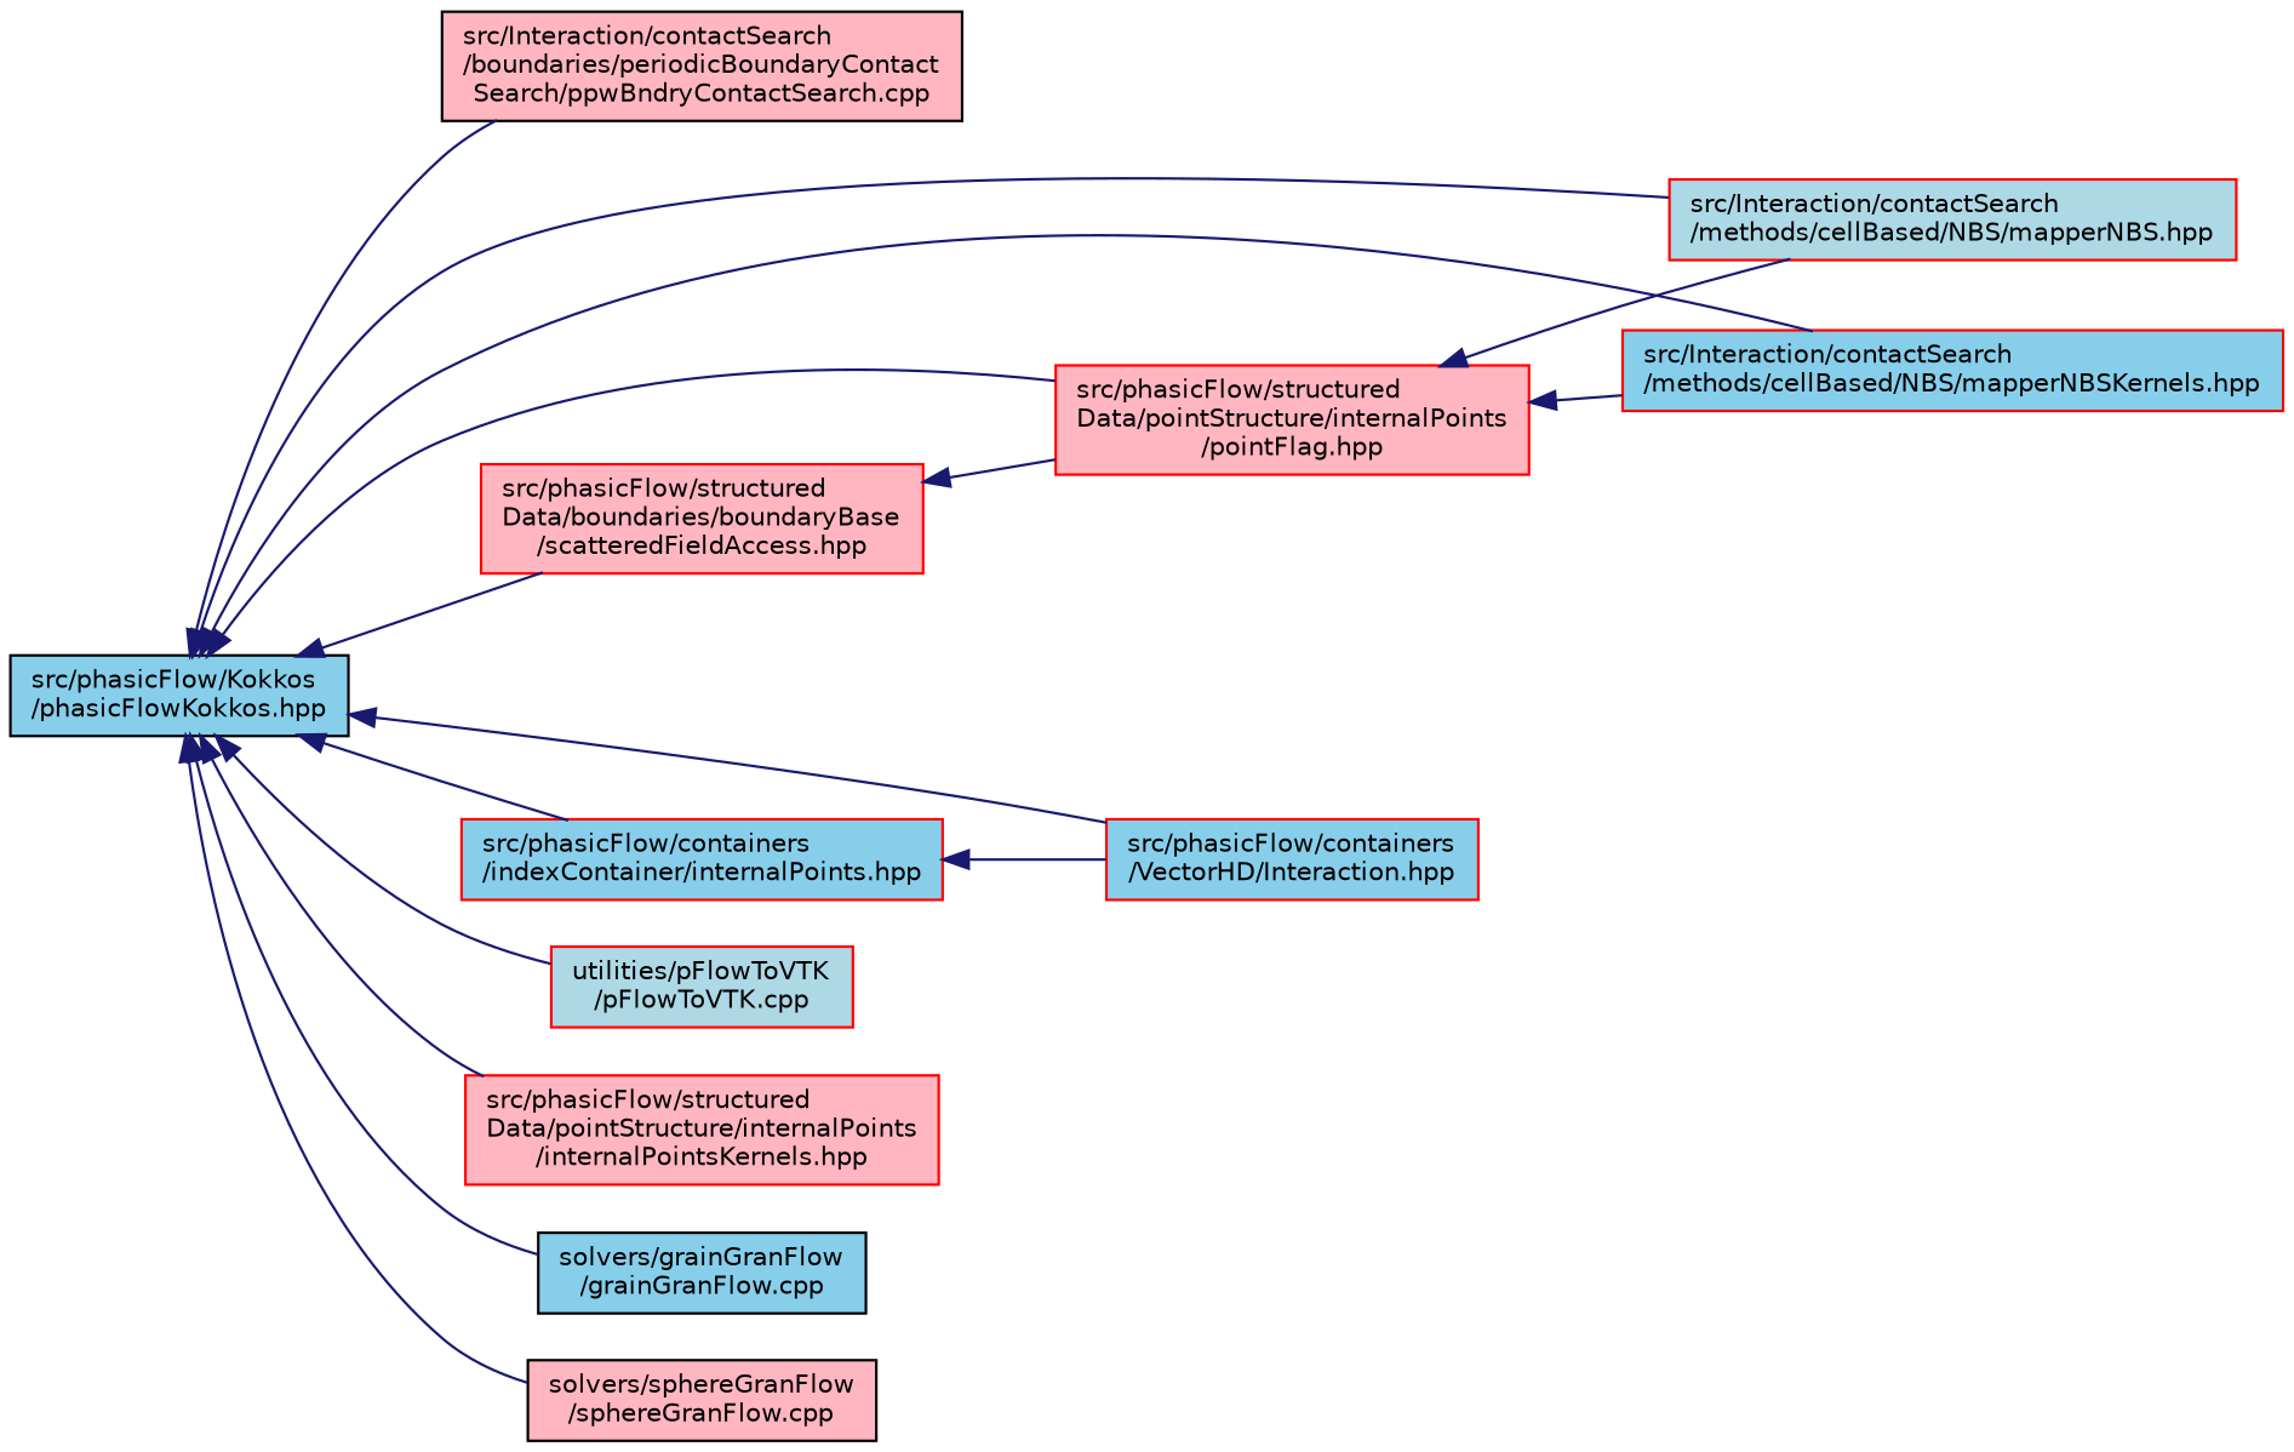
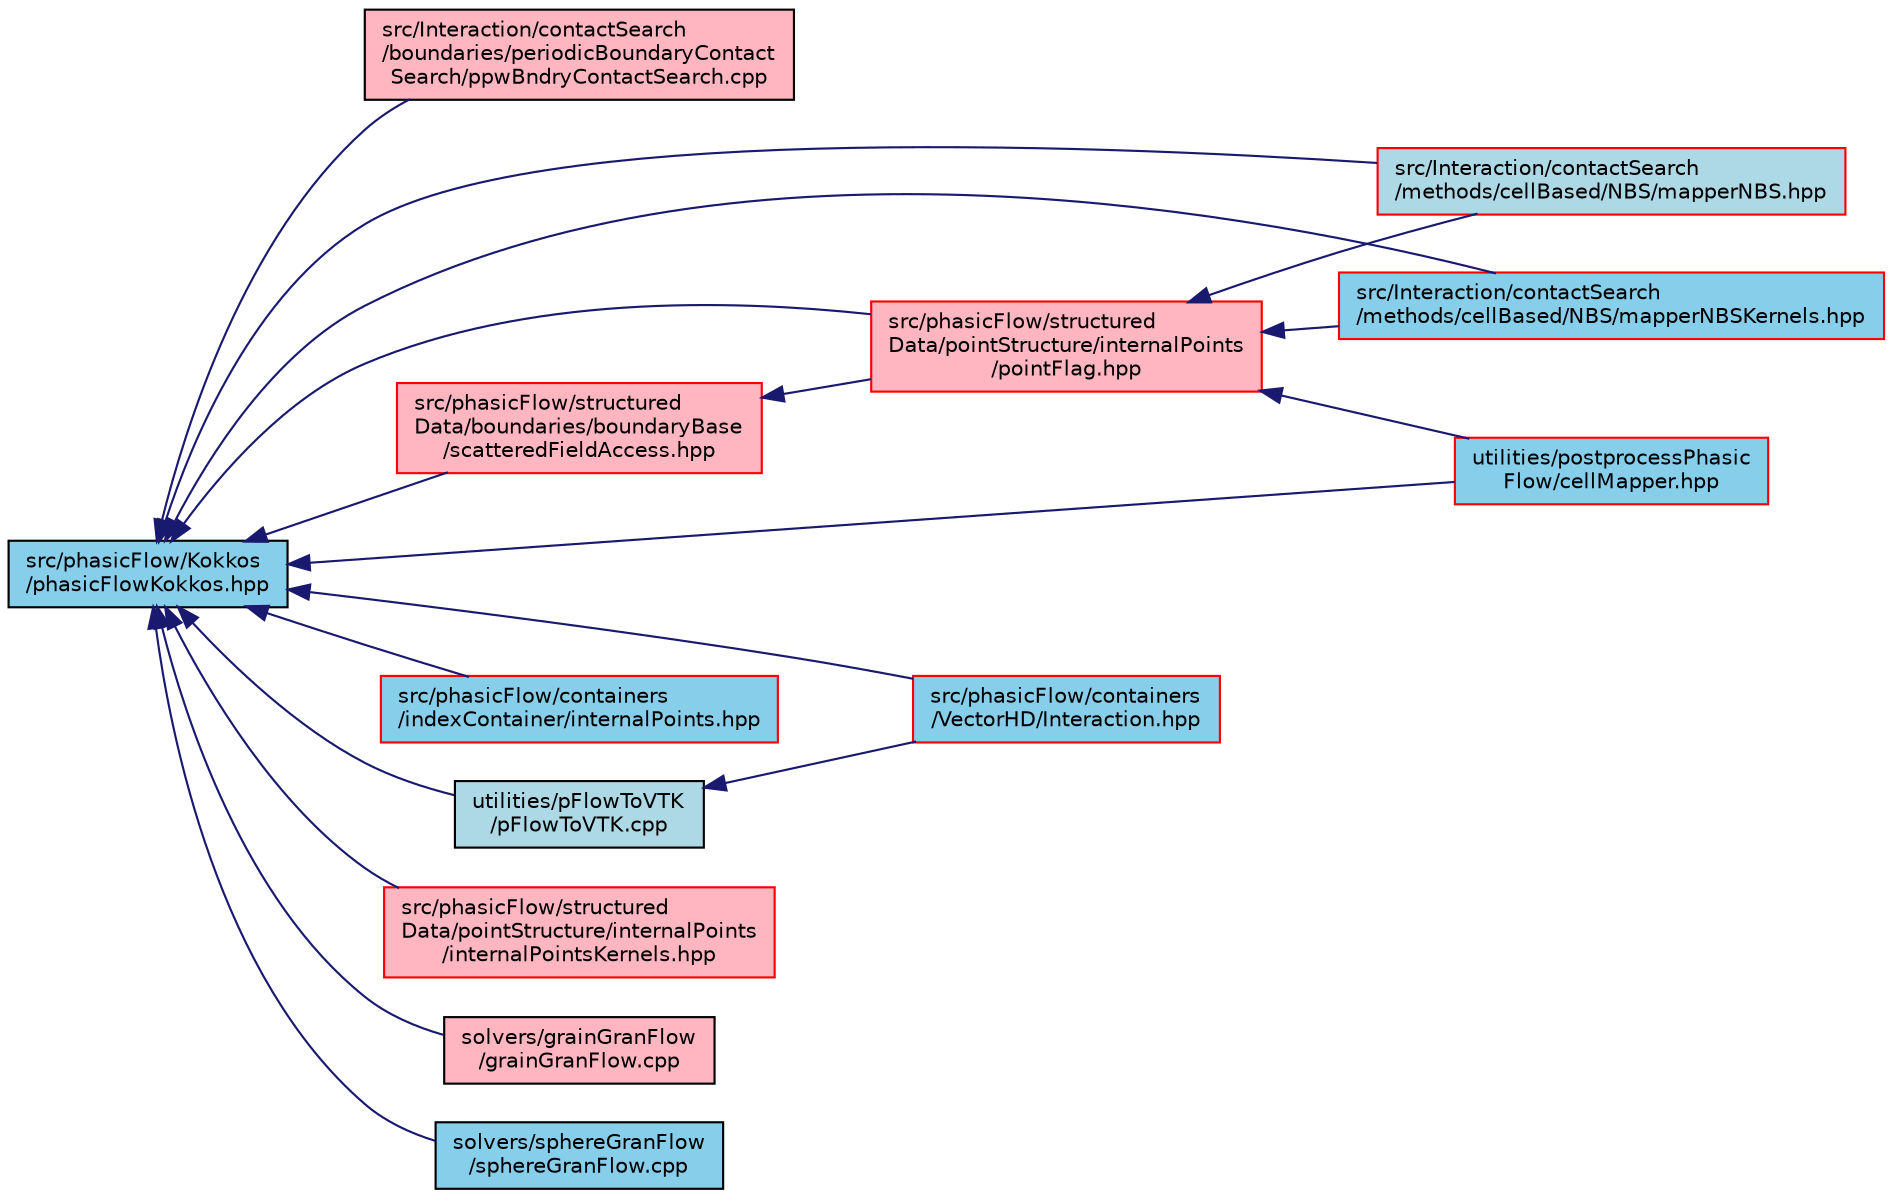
  digraph {
    rankdir=LR
    node [color=red fillcolor=lightpink fontname=Helvetica fontsize=10 shape=record style=filled]
    edge [color=midnightblue dir=back fontname=Helvetica fontsize=10 labelfontname=Helvetica labelfontsize=10 style=solid]
    n1 [color=black fillcolor=skyblue fontcolor=black height=0.2 label="src/phasicFlow/Kokkos\l/phasicFlowKokkos.hpp" width=0.4]
    n2 [color=black height=0.2 label="src/Interaction/contactSearch\l/boundaries/periodicBoundaryContact\lSearch/ppwBndryContactSearch.cpp" width=0.4]
    n3 [fillcolor=lightblue height=0.2 label="src/Interaction/contactSearch\l/methods/cellBased/NBS/mapperNBS.hpp" width=0.4]
    n4 [fillcolor=skyblue height=0.2 label="src/Interaction/contactSearch\l/methods/cellBased/NBS/mapperNBSKernels.hpp" width=0.4]
    n5 [fillcolor=skyblue height=0.2 label="src/phasicFlow/containers\l/indexContainer/internalPoints.hpp" width=0.4]
    n6 [fillcolor=skyblue height=0.2 label="src/phasicFlow/containers\l/VectorHD/Interaction.hpp" width=0.4]
    n7 [height=0.2 label="src/phasicFlow/structured\lData/boundaries/boundaryBase\l/scatteredFieldAccess.hpp" width=0.4]
    n8 [height=0.2 label="src/phasicFlow/structured\lData/pointStructure/internalPoints\l/pointFlag.hpp" width=0.4]
+   n9 [fillcolor=skyblue height=0.2 label="utilities/postprocessPhasic\lFlow/cellMapper.hpp" width=0.4]
    n10 [height=0.2 label="src/phasicFlow/structured\lData/pointStructure/internalPoints\l/internalPointsKernels.hpp" width=0.4]
-   n11 [fillcolor=lightblue height=0.2 label="utilities/pFlowToVTK\l/pFlowToVTK.cpp" width=0.4]
-   n12 [color=black fillcolor=skyblue height=0.2 label="solvers/grainGranFlow\l/grainGranFlow.cpp" width=0.4]
-   n13 [color=black height=0.2 label="solvers/sphereGranFlow\l/sphereGranFlow.cpp" width=0.4]
+   n11 [color=black fillcolor=lightblue height=0.2 label="utilities/pFlowToVTK\l/pFlowToVTK.cpp" width=0.4]
+   n12 [color=black height=0.2 label="solvers/grainGranFlow\l/grainGranFlow.cpp" width=0.4]
+   n13 [color=black fillcolor=skyblue height=0.2 label="solvers/sphereGranFlow\l/sphereGranFlow.cpp" width=0.4]
    n1 -> n2
    n1 -> n3
    n1 -> n4
    n1 -> n5
    n1 -> n6
    n1 -> n7
    n1 -> n8
+   n1 -> n9
    n1 -> n10
    n1 -> n11
    n1 -> n12
    n1 -> n13
-   n5 -> n6
+   n11 -> n6
    n7 -> n8
    n8 -> n3
    n8 -> n4
+   n8 -> n9
  }
